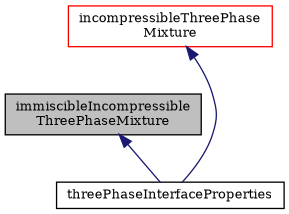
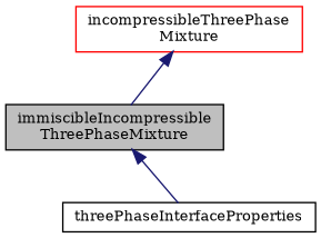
  digraph {
    fontname="DejaVu Serif"
    node [color=black fontname="DejaVu Serif" fontsize=10 shape=record]
    edge [color=midnightblue dir=back fontname="DejaVu Serif" fontsize=10 labelfontname=FreeSans labelfontsize=10 style=solid]
    n1 [fillcolor=grey75 fontcolor=black height=0.2 label="immiscibleIncompressible\lThreePhaseMixture" style=filled width=0.4]
    n2 [height=0.2 label=threePhaseInterfaceProperties width=0.4]
    n3 [color=red height=0.2 label="incompressibleThreePhase\lMixture" width=0.4]
    n1 -> n2
-   n3 -> n2
+   n3 -> n1
  }
